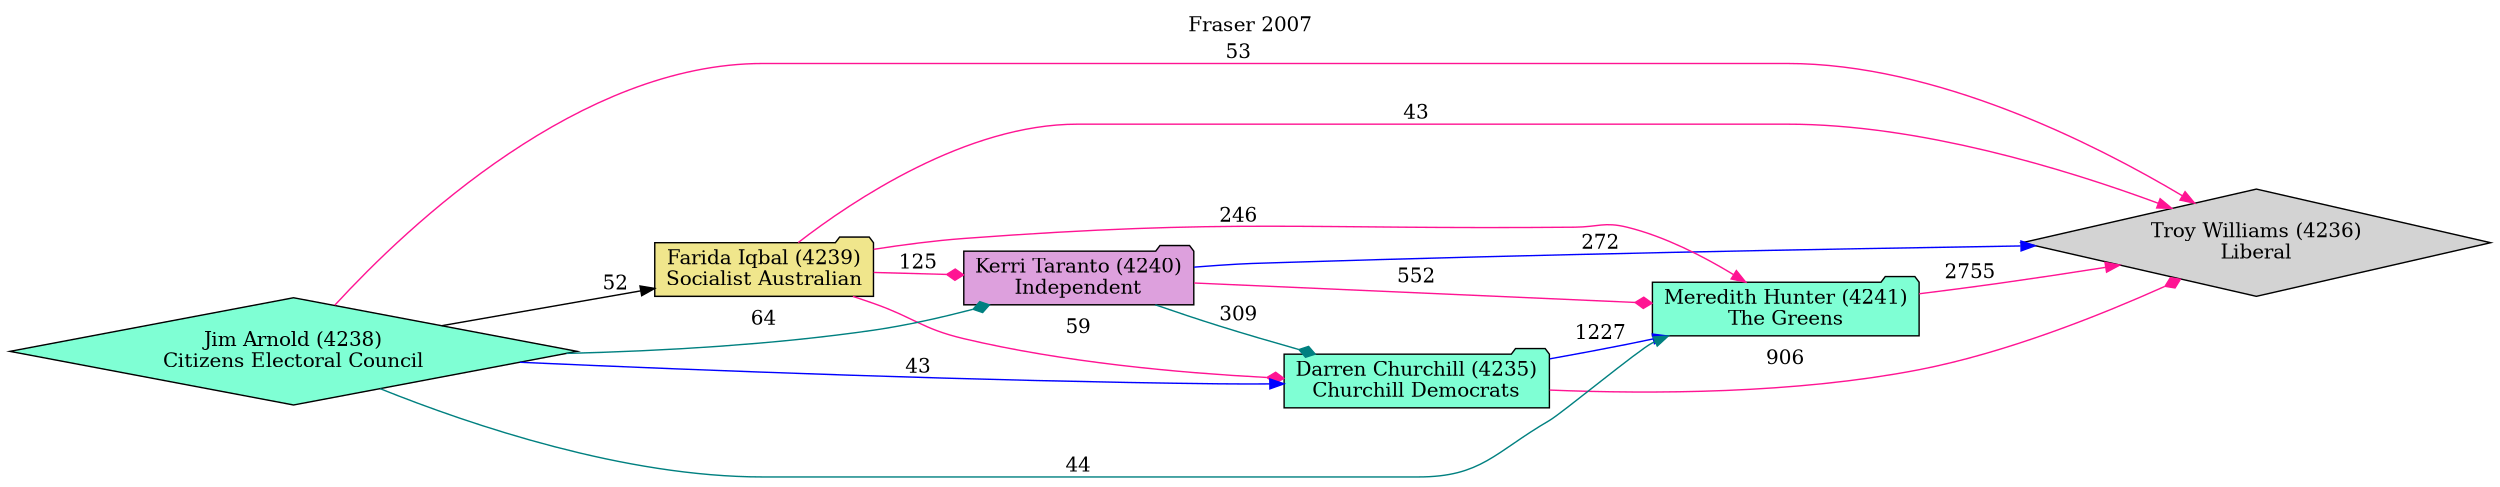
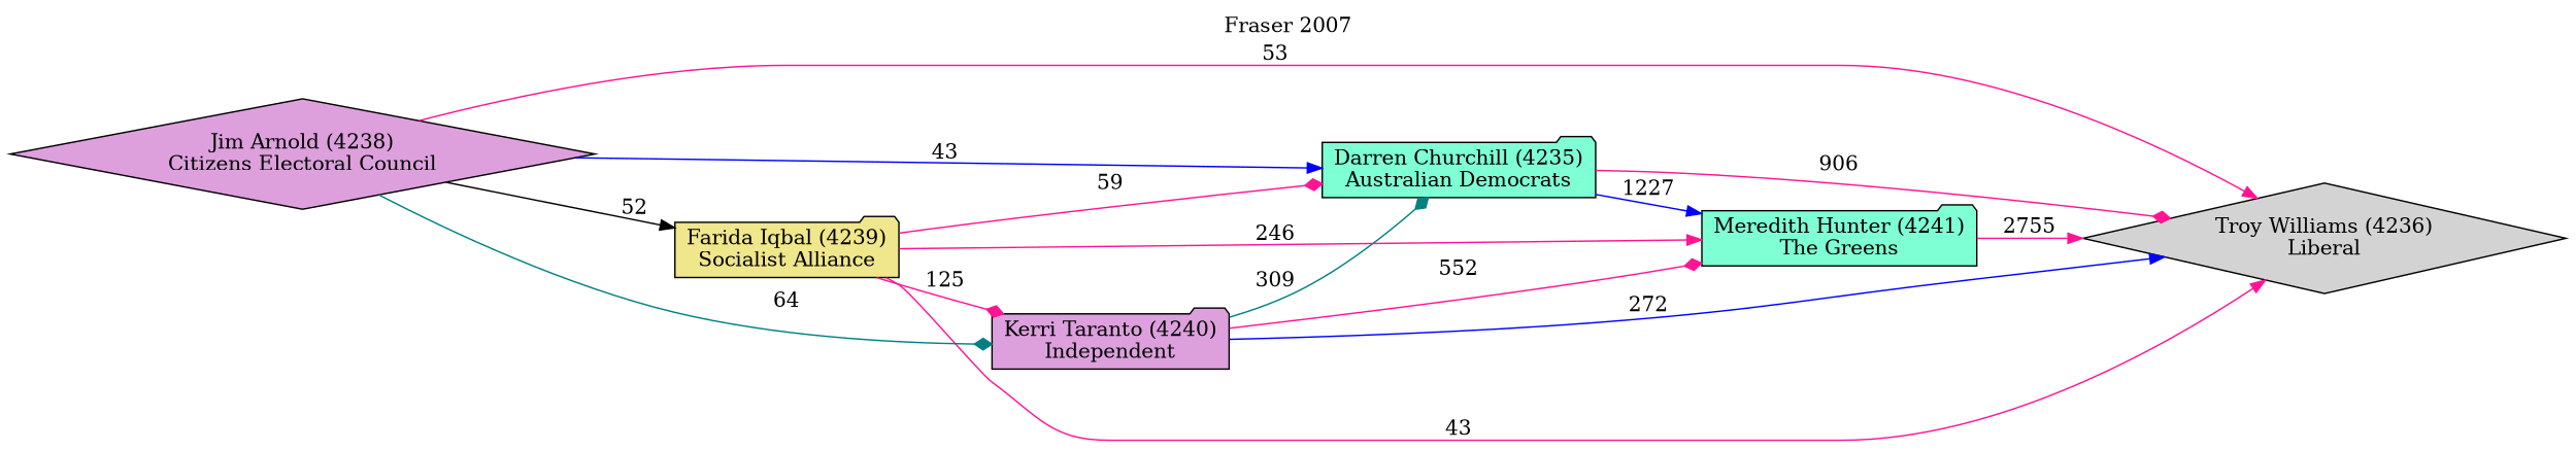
  digraph {
    label="Fraser 2007"
    labelloc=t
    mclimit=10
    rankdir=LR
    node [fillcolor=aquamarine shape=folder style=filled]
    edge [arrowhead=normal color=deeppink]
    n1 [fillcolor=lightgrey label="Troy Williams (4236)\nLiberal" shape=diamond]
    n2 [label="Meredith Hunter (4241)\nThe Greens"]
-   n3 [label="Darren Churchill (4235)\nChurchill Democrats"]
+   n3 [label="Darren Churchill (4235)\nAustralian Democrats"]
    n4 [fillcolor=plum label="Kerri Taranto (4240)\nIndependent"]
-   n5 [fillcolor=khaki label="Farida Iqbal (4239)\nSocialist Australian"]
-   n6 [label="Jim Arnold (4238)\nCitizens Electoral Council" shape=diamond]
+   n5 [fillcolor=khaki label="Farida Iqbal (4239)\nSocialist Alliance"]
+   n6 [fillcolor=plum label="Jim Arnold (4238)\nCitizens Electoral Council" shape=diamond]
    n2 -> n1 [label=2755]
    n3 -> n1 [arrowhead=diamond label=906]
    n3 -> n2 [color=blue label=1227]
    n4 -> n1 [color=blue label=272]
    n4 -> n2 [arrowhead=diamond label=552]
    n4 -> n3 [arrowhead=diamond color=teal label=309]
    n5 -> n1 [label=43]
    n5 -> n2 [label=246]
    n5 -> n3 [arrowhead=diamond label=59]
    n5 -> n4 [arrowhead=diamond label=125]
    n6 -> n1 [label=53]
-   n6 -> n2 [color=teal label=44]
    n6 -> n3 [color=blue label=43]
    n6 -> n4 [arrowhead=diamond color=teal label=64]
    n6 -> n5 [color=black label=52]
  }
